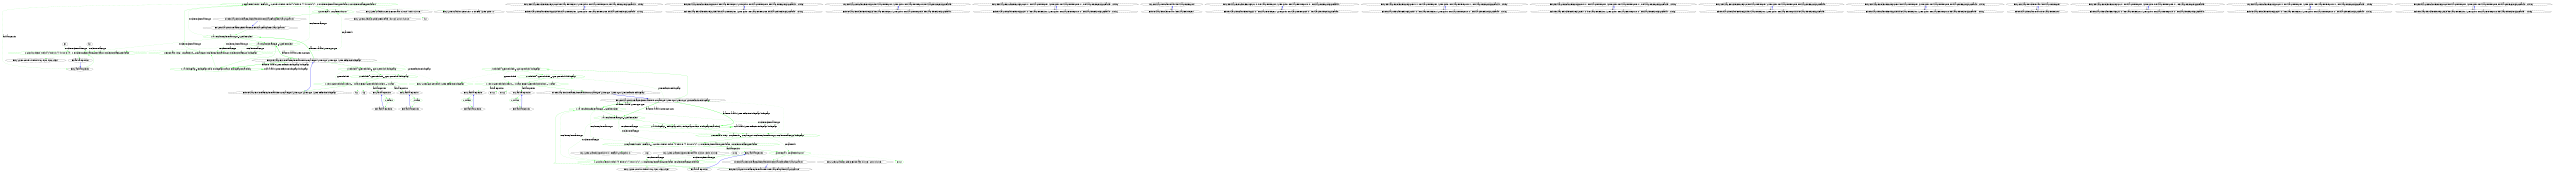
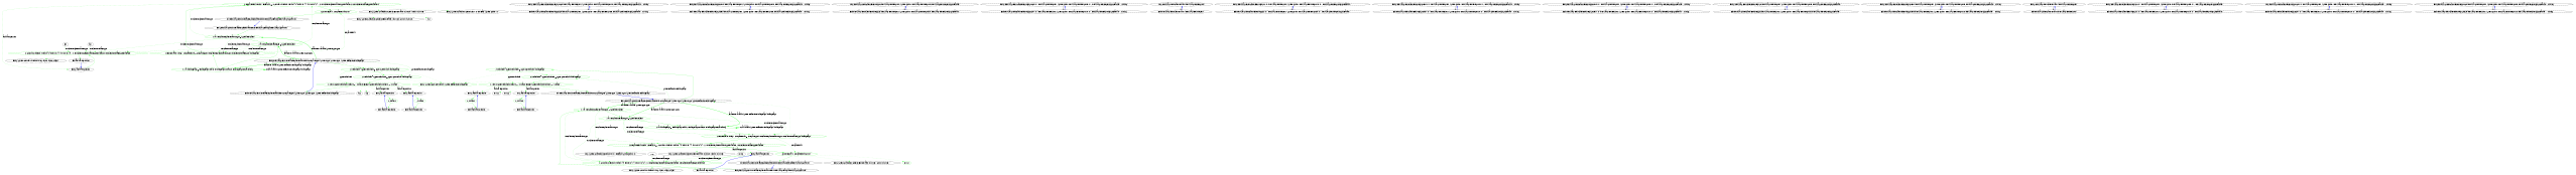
  digraph {
    node [cluster="lambda expression" span="31-31" file=merged]
    edge [color=green style=solid]
    n1 [color=green community=0 label="0: Console.WriteLine(''Method {0} exists in {1} but not in {2}'', x, restClientImplementationType.FullName, restClientInterfaceType.FullName)" span="20-20" file=""]
    n2 [label="Exit lambda expression" span="20-20" file=""]
    n3 [cluster="System.Console.WriteLine(string, object, object, object)" label="Entry System.Console.WriteLine(string, object, object, object)" span="0-0" file=""]
    n4 [label="Entry lambda expression" span="20-20" file=""]
    n5 [label="Entry lambda expression" file=""]
    n6 [color=green community=0 label="0: x.Name" file=""]
    n7 [label="Exit lambda expression" file=""]
    n8 [label="Entry lambda expression" file=""]
    n9 [color=green community=0 label="0: x.Name" file=""]
    n10 [label="Exit lambda expression" file=""]
    n11 [cluster="RestSharp.Tests.InterfaceImplementationTests.IRestSharp_Has_All_RestSharp_Signatures()" color=green community=0 label="0: var restClientImplementationType = typeof(RestClient)" span="14-14" file=""]
    n12 [cluster="RestSharp.Tests.InterfaceImplementationTests.IRestSharp_Has_All_RestSharp_Signatures()" color=green community=0 label="0: var restClientInterfaceType = typeof(IRestClient)" span="15-15" file=""]
    n13 [cluster="RestSharp.Tests.InterfaceImplementationTests.IRestSharp_Has_All_RestSharp_Signatures()" color=green community=0 label="0: IEnumerable<string> compareResult = CompareTypes(restClientImplementationType, restClientInterfaceType, bindingFlags)" span="19-19" file=""]
    n14 [cluster="RestSharp.Tests.InterfaceImplementationTests.IRestSharp_Has_All_RestSharp_Signatures()" color=green community=0 label="0: compareResult.ToList().ForEach(x => Console.WriteLine(''Method {0} exists in {1} but not in {2}'', x, restClientImplementationType.FullName, \\nrestClientInterfaceType.FullName))" span="20-20" file=""]
    n15 [cluster="RestSharp.Tests.InterfaceImplementationTests.IRestSharp_Has_All_RestSharp_Signatures()" color=green community=0 label="0: var bindingFlags = BindingFlags.Public | BindingFlags.Instance | BindingFlags.DeclaredOnly" span="16-16" file=""]
    n16 [cluster="RestSharp.Tests.InterfaceImplementationTests.IRestSharp_Has_All_RestSharp_Signatures()" color=green community=0 label="0: Assert.Equal(0, compareResult.Count())" span="23-23" file=""]
    n17 [cluster="RestSharp.Tests.InterfaceImplementationTests.CompareTypes(System.Type, System.Type, System.Reflection.BindingFlags)" label="Entry RestSharp.Tests.InterfaceImplementationTests.CompareTypes(System.Type, System.Type, System.Reflection.BindingFlags)" span="26-26" file=""]
    n18 [cluster="System.Collections.Generic.IEnumerable<TSource>.ToList<TSource>()" label="Entry System.Collections.Generic.IEnumerable<TSource>.ToList<TSource>()" span="0-0" file=""]
    n19 [cluster="System.Collections.Generic.List<T>.ForEach(System.Action<T>)" label="Entry System.Collections.Generic.List<T>.ForEach(System.Action<T>)" span="0-0" file=""]
    n20 [cluster="RestSharp.Tests.InterfaceImplementationTests.IRestSharp_Has_All_RestSharp_Signatures()" label="Exit RestSharp.Tests.InterfaceImplementationTests.IRestSharp_Has_All_RestSharp_Signatures()" span="11-11" file=""]
    n21 [cluster="System.Collections.Generic.IEnumerable<TSource>.Count<TSource>()" label="Entry System.Collections.Generic.IEnumerable<TSource>.Count<TSource>()" span="0-0" file=""]
    d12 [cluster="" span="" file=""]
    n23 [cluster="RestSharp.Tests.InterfaceImplementationTests.CompareTypes(System.Type, System.Type, System.Reflection.BindingFlags)" color=green community=0 label="0: MethodInfo[] typeTMethodInfo = type1.GetMethods(bindingFlags)" span="28-28" file=""]
    n24 [cluster="RestSharp.Tests.InterfaceImplementationTests.CompareTypes(System.Type, System.Type, System.Reflection.BindingFlags)" color=green community=0 label="0: MethodInfo[] typeXMethodInfo = type2.GetMethods(bindingFlags)" span="29-29" file=""]
    n25 [cluster="RestSharp.Tests.InterfaceImplementationTests.IRestSharp_Has_All_RestSharp_Signatures()" label="Entry RestSharp.Tests.InterfaceImplementationTests.IRestSharp_Has_All_RestSharp_Signatures()" span="11-11" file=""]
    n26 [cluster="RestSharp.Tests.InterfaceImplementationTests.CompareTypes(System.Type, System.Type, System.Reflection.BindingFlags)" color=green community=0 label="0: return typeTMethodInfo.Select(x => x.Name).Except(typeXMethodInfo.Select(x => x.Name));" file=""]
    n27 [cluster="System.Type.GetMethods(System.Reflection.BindingFlags)" color=green label="Entry System.Type.GetMethods(System.Reflection.BindingFlags)" span="0-0" file=""]
    n28 [cluster="RestSharp.Tests.InterfaceImplementationTests.CompareTypes(System.Type, System.Type, System.Reflection.BindingFlags)" label="Exit RestSharp.Tests.InterfaceImplementationTests.CompareTypes(System.Type, System.Type, System.Reflection.BindingFlags)" span="26-26" file=""]
    d22 [cluster="" span="" file=""]
    d23 [cluster="" span="" file=""]
    n31 [cluster="RestSharp.IRestClient.ExecuteAsyncGet(RestSharp.IRestRequest, System.Action<RestSharp.IRestResponse, RestSharp.RestRequestAsyncHandle>, \\nstring)" file="IRestClient.cs" label="Entry RestSharp.IRestClient.ExecuteAsyncGet(RestSharp.IRestRequest, System.Action<RestSharp.IRestResponse, RestSharp.RestRequestAsyncHandle>, \\nstring)" span="79-79"]
    n32 [cluster="RestSharp.IRestClient.ExecuteAsyncGet(RestSharp.IRestRequest, System.Action<RestSharp.IRestResponse, RestSharp.RestRequestAsyncHandle>, \\nstring)" file="IRestClient.cs" label="Exit RestSharp.IRestClient.ExecuteAsyncGet(RestSharp.IRestRequest, System.Action<RestSharp.IRestResponse, RestSharp.RestRequestAsyncHandle>, \\nstring)" span="79-79"]
    n33 [cluster="RestSharp.IRestClient.ExecuteAsyncPost(RestSharp.IRestRequest, System.Action<RestSharp.IRestResponse, RestSharp.RestRequestAsyncHandle>, \\nstring)" file="IRestClient.cs" label="Entry RestSharp.IRestClient.ExecuteAsyncPost(RestSharp.IRestRequest, System.Action<RestSharp.IRestResponse, RestSharp.RestRequestAsyncHandle>, \\nstring)" span="87-87"]
    n34 [cluster="RestSharp.IRestClient.ExecuteAsyncPost(RestSharp.IRestRequest, System.Action<RestSharp.IRestResponse, RestSharp.RestRequestAsyncHandle>, \\nstring)" file="IRestClient.cs" label="Exit RestSharp.IRestClient.ExecuteAsyncPost(RestSharp.IRestRequest, System.Action<RestSharp.IRestResponse, RestSharp.RestRequestAsyncHandle>, \\nstring)" span="87-87"]
    n35 [cluster="RestSharp.IRestClient.ExecuteAsync(RestSharp.IRestRequest, System.Action<RestSharp.IRestResponse, RestSharp.RestRequestAsyncHandle>)" file="IRestClient.cs" label="Entry RestSharp.IRestClient.ExecuteAsync(RestSharp.IRestRequest, System.Action<RestSharp.IRestResponse, RestSharp.RestRequestAsyncHandle>)" span="52-52"]
    n36 [cluster="RestSharp.IRestClient.ExecuteAsync(RestSharp.IRestRequest, System.Action<RestSharp.IRestResponse, RestSharp.RestRequestAsyncHandle>)" file="IRestClient.cs" label="Exit RestSharp.IRestClient.ExecuteAsync(RestSharp.IRestRequest, System.Action<RestSharp.IRestResponse, RestSharp.RestRequestAsyncHandle>)" span="52-52"]
    n37 [cluster="RestSharp.IRestClient.ExecuteAsyncGet<T>(RestSharp.IRestRequest, System.Action<RestSharp.IRestResponse<T>, RestSharp.RestRequestAsyncHandle>, \\nstring)" file="IRestClient.cs" label="Entry RestSharp.IRestClient.ExecuteAsyncGet<T>(RestSharp.IRestRequest, System.Action<RestSharp.IRestResponse<T>, RestSharp.RestRequestAsyncHandle>, \\nstring)" span="96-96"]
    n38 [cluster="RestSharp.IRestClient.ExecuteAsyncGet<T>(RestSharp.IRestRequest, System.Action<RestSharp.IRestResponse<T>, RestSharp.RestRequestAsyncHandle>, \\nstring)" file="IRestClient.cs" label="Exit RestSharp.IRestClient.ExecuteAsyncGet<T>(RestSharp.IRestRequest, System.Action<RestSharp.IRestResponse<T>, RestSharp.RestRequestAsyncHandle>, \\nstring)" span="96-96"]
    n39 [cluster="RestSharp.IRestClient.BuildUri(RestSharp.IRestRequest)" file="IRestClient.cs" label="Entry RestSharp.IRestClient.BuildUri(RestSharp.IRestRequest)" span="71-71"]
    n40 [cluster="RestSharp.IRestClient.BuildUri(RestSharp.IRestRequest)" file="IRestClient.cs" label="Exit RestSharp.IRestClient.BuildUri(RestSharp.IRestRequest)" span="71-71"]
    n41 [cluster="RestSharp.IRestClient.ExecuteAsync<T>(RestSharp.IRestRequest, System.Action<RestSharp.IRestResponse<T>, RestSharp.RestRequestAsyncHandle>)" file="IRestClient.cs" label="Entry RestSharp.IRestClient.ExecuteAsync<T>(RestSharp.IRestRequest, System.Action<RestSharp.IRestResponse<T>, RestSharp.RestRequestAsyncHandle>)" span="54-54"]
    n42 [cluster="RestSharp.IRestClient.ExecuteAsync<T>(RestSharp.IRestRequest, System.Action<RestSharp.IRestResponse<T>, RestSharp.RestRequestAsyncHandle>)" file="IRestClient.cs" label="Exit RestSharp.IRestClient.ExecuteAsync<T>(RestSharp.IRestRequest, System.Action<RestSharp.IRestResponse<T>, RestSharp.RestRequestAsyncHandle>)" span="54-54"]
    n43 [cluster="RestSharp.IRestClient.ExecuteAsyncPost<T>(RestSharp.IRestRequest, System.Action<RestSharp.IRestResponse<T>, RestSharp.RestRequestAsyncHandle>, \\nstring)" file="IRestClient.cs" label="Entry RestSharp.IRestClient.ExecuteAsyncPost<T>(RestSharp.IRestRequest, System.Action<RestSharp.IRestResponse<T>, RestSharp.RestRequestAsyncHandle>, \\nstring)" span="105-105"]
    n44 [cluster="RestSharp.IRestClient.ExecuteAsyncPost<T>(RestSharp.IRestRequest, System.Action<RestSharp.IRestResponse<T>, RestSharp.RestRequestAsyncHandle>, \\nstring)" file="IRestClient.cs" label="Exit RestSharp.IRestClient.ExecuteAsyncPost<T>(RestSharp.IRestRequest, System.Action<RestSharp.IRestResponse<T>, RestSharp.RestRequestAsyncHandle>, \\nstring)" span="105-105"]
    n45 [cluster="RestSharp.IRestClient.ExecuteAsyncPost<T>(RestSharp.IRestRequest, System.Action<RestSharp.IRestResponse<T>, RestSharp.RestRequestAsyncHandle>, \\nstring)" label="Entry RestSharp.IRestClient.ExecuteAsyncPost<T>(RestSharp.IRestRequest, System.Action<RestSharp.IRestResponse<T>, RestSharp.RestRequestAsyncHandle>, \\nstring)" span="105-105"]
    n46 [cluster="RestSharp.IRestClient.ExecuteAsyncPost<T>(RestSharp.IRestRequest, System.Action<RestSharp.IRestResponse<T>, RestSharp.RestRequestAsyncHandle>, \\nstring)" label="Exit RestSharp.IRestClient.ExecuteAsyncPost<T>(RestSharp.IRestRequest, System.Action<RestSharp.IRestResponse<T>, RestSharp.RestRequestAsyncHandle>, \\nstring)" span="105-105"]
    n47 [cluster="RestSharp.IRestClient.ExecuteAsync(RestSharp.IRestRequest, System.Action<RestSharp.IRestResponse, RestSharp.RestRequestAsyncHandle>)" label="Entry RestSharp.IRestClient.ExecuteAsync(RestSharp.IRestRequest, System.Action<RestSharp.IRestResponse, RestSharp.RestRequestAsyncHandle>)" span="52-52"]
    n48 [cluster="RestSharp.IRestClient.ExecuteAsync(RestSharp.IRestRequest, System.Action<RestSharp.IRestResponse, RestSharp.RestRequestAsyncHandle>)" label="Exit RestSharp.IRestClient.ExecuteAsync(RestSharp.IRestRequest, System.Action<RestSharp.IRestResponse, RestSharp.RestRequestAsyncHandle>)" span="52-52"]
    n49 [cluster="System.Collections.Generic.IEnumerable<TSource>.Count<TSource>()" label="Entry System.Collections.Generic.IEnumerable<TSource>.Count<TSource>()" span="0-0"]
    n50 [cluster="RestSharp.IRestClient.ExecuteAsyncPost(RestSharp.IRestRequest, System.Action<RestSharp.IRestResponse, RestSharp.RestRequestAsyncHandle>, \\nstring)" label="Entry RestSharp.IRestClient.ExecuteAsyncPost(RestSharp.IRestRequest, System.Action<RestSharp.IRestResponse, RestSharp.RestRequestAsyncHandle>, \\nstring)" span="87-87"]
    n51 [cluster="RestSharp.IRestClient.ExecuteAsyncPost(RestSharp.IRestRequest, System.Action<RestSharp.IRestResponse, RestSharp.RestRequestAsyncHandle>, \\nstring)" label="Exit RestSharp.IRestClient.ExecuteAsyncPost(RestSharp.IRestRequest, System.Action<RestSharp.IRestResponse, RestSharp.RestRequestAsyncHandle>, \\nstring)" span="87-87"]
    n52 [cluster="RestSharp.Tests.InterfaceImplementationTests.IRestSharp_Has_All_RestSharp_Signatures()" label="Entry RestSharp.Tests.InterfaceImplementationTests.IRestSharp_Has_All_RestSharp_Signatures()" span="11-11"]
    n53 [cluster="RestSharp.Tests.InterfaceImplementationTests.IRestSharp_Has_All_RestSharp_Signatures()" color=green community=0 label="0: var restClientImplementationType = typeof(RestClient)" span="14-14"]
    n54 [cluster="RestSharp.Tests.InterfaceImplementationTests.IRestSharp_Has_All_RestSharp_Signatures()" color=green community=0 label="0: var restClientInterfaceType = typeof(IRestClient)" span="15-15"]
    n55 [cluster="RestSharp.Tests.InterfaceImplementationTests.IRestSharp_Has_All_RestSharp_Signatures()" color=green community=0 label="0: IEnumerable<string> compareResult = CompareTypes(restClientImplementationType, restClientInterfaceType, bindingFlags)" span="19-19"]
    n56 [cluster="RestSharp.Tests.InterfaceImplementationTests.IRestSharp_Has_All_RestSharp_Signatures()" color=green community=0 label="0: compareResult.ToList().ForEach(x => Console.WriteLine(''Method {0} exists in {1} but not in {2}'', x, restClientImplementationType.FullName, \\nrestClientInterfaceType.FullName))" span="20-20"]
    n57 [color=green community=0 label="0: Console.WriteLine(''Method {0} exists in {1} but not in {2}'', x, restClientImplementationType.FullName, restClientInterfaceType.FullName)" span="20-20"]
    n58 [cluster="RestSharp.Tests.InterfaceImplementationTests.IRestSharp_Has_All_RestSharp_Signatures()" color=green community=0 label="0: var bindingFlags = BindingFlags.Public | BindingFlags.Instance | BindingFlags.DeclaredOnly" span="16-16"]
    n59 [cluster="RestSharp.Tests.InterfaceImplementationTests.IRestSharp_Has_All_RestSharp_Signatures()" color=green community=0 label="0: Assert.Equal(0, compareResult.Count())" span="23-23"]
    n60 [cluster="RestSharp.Tests.InterfaceImplementationTests.CompareTypes(System.Type, System.Type, System.Reflection.BindingFlags)" label="Entry RestSharp.Tests.InterfaceImplementationTests.CompareTypes(System.Type, System.Type, System.Reflection.BindingFlags)" span="26-26"]
    n61 [cluster="System.Collections.Generic.List<T>.ForEach(System.Action<T>)" label="Entry System.Collections.Generic.List<T>.ForEach(System.Action<T>)" span="0-0"]
    n62 [label="Entry lambda expression" span="20-20"]
    n63 [cluster="System.Collections.Generic.IEnumerable<TSource>.ToList<TSource>()" label="Entry System.Collections.Generic.IEnumerable<TSource>.ToList<TSource>()" span="0-0"]
    n64 [cluster="System.Console.WriteLine(string, object, object, object)" label="Entry System.Console.WriteLine(string, object, object, object)" span="0-0"]
    n65 [label="Exit lambda expression" span="20-20"]
    n66 [cluster="RestSharp.Tests.InterfaceImplementationTests.IRestSharp_Has_All_RestSharp_Signatures()" label="Exit RestSharp.Tests.InterfaceImplementationTests.IRestSharp_Has_All_RestSharp_Signatures()" span="11-11"]
    m1_12 [color=green cluster="" span="" file=""]
    n68 [cluster="RestSharp.Tests.InterfaceImplementationTests.CompareTypes(System.Type, System.Type, System.Reflection.BindingFlags)" color=green community=0 label="0: MethodInfo[] typeTMethodInfo = type1.GetMethods(bindingFlags)" span="28-28"]
    n69 [cluster="RestSharp.Tests.InterfaceImplementationTests.CompareTypes(System.Type, System.Type, System.Reflection.BindingFlags)" color=green community=0 label="0: MethodInfo[] typeXMethodInfo = type2.GetMethods(bindingFlags)" span="29-29"]
    n70 [cluster="RestSharp.IRestClient.BuildUri(RestSharp.IRestRequest)" label="Entry RestSharp.IRestClient.BuildUri(RestSharp.IRestRequest)" span="71-71"]
    n71 [cluster="RestSharp.IRestClient.BuildUri(RestSharp.IRestRequest)" label="Exit RestSharp.IRestClient.BuildUri(RestSharp.IRestRequest)" span="71-71"]
    n72 [cluster="RestSharp.IRestClient.ExecuteAsync<T>(RestSharp.IRestRequest, System.Action<RestSharp.IRestResponse<T>, RestSharp.RestRequestAsyncHandle>)" label="Entry RestSharp.IRestClient.ExecuteAsync<T>(RestSharp.IRestRequest, System.Action<RestSharp.IRestResponse<T>, RestSharp.RestRequestAsyncHandle>)" span="54-54"]
    n73 [cluster="RestSharp.IRestClient.ExecuteAsync<T>(RestSharp.IRestRequest, System.Action<RestSharp.IRestResponse<T>, RestSharp.RestRequestAsyncHandle>)" label="Exit RestSharp.IRestClient.ExecuteAsync<T>(RestSharp.IRestRequest, System.Action<RestSharp.IRestResponse<T>, RestSharp.RestRequestAsyncHandle>)" span="54-54"]
    n74 [cluster="RestSharp.IRestClient.ExecuteAsyncGet<T>(RestSharp.IRestRequest, System.Action<RestSharp.IRestResponse<T>, RestSharp.RestRequestAsyncHandle>, \\nstring)" label="Entry RestSharp.IRestClient.ExecuteAsyncGet<T>(RestSharp.IRestRequest, System.Action<RestSharp.IRestResponse<T>, RestSharp.RestRequestAsyncHandle>, \\nstring)" span="96-96"]
    n75 [cluster="RestSharp.IRestClient.ExecuteAsyncGet<T>(RestSharp.IRestRequest, System.Action<RestSharp.IRestResponse<T>, RestSharp.RestRequestAsyncHandle>, \\nstring)" label="Exit RestSharp.IRestClient.ExecuteAsyncGet<T>(RestSharp.IRestRequest, System.Action<RestSharp.IRestResponse<T>, RestSharp.RestRequestAsyncHandle>, \\nstring)" span="96-96"]
    n76 [cluster="RestSharp.Tests.InterfaceImplementationTests.CompareTypes(System.Type, System.Type, System.Reflection.BindingFlags)" color=green community=0 label="0: return typeTMethodInfo.Select(x => x.Name).Except(typeXMethodInfo.Select(x => x.Name));"]
    n77 [cluster="RestSharp.Tests.InterfaceImplementationTests.CompareTypes(System.Type, System.Type, System.Reflection.BindingFlags)" label="Exit RestSharp.Tests.InterfaceImplementationTests.CompareTypes(System.Type, System.Type, System.Reflection.BindingFlags)" span="26-26"]
    n78 [label="Entry lambda expression"]
    n79 [label="Entry lambda expression"]
    m1_22 [cluster="" span="" file=""]
    m1_23 [cluster="" span="" file=""]
    n82 [color=green community=0 label="0: x.Name"]
    n83 [color=green community=0 label="0: x.Name"]
    n84 [cluster="RestSharp.IRestClient.ExecuteAsyncGet(RestSharp.IRestRequest, System.Action<RestSharp.IRestResponse, RestSharp.RestRequestAsyncHandle>, \\nstring)" label="Entry RestSharp.IRestClient.ExecuteAsyncGet(RestSharp.IRestRequest, System.Action<RestSharp.IRestResponse, RestSharp.RestRequestAsyncHandle>, \\nstring)" span="79-79"]
    n85 [cluster="RestSharp.IRestClient.ExecuteAsyncGet(RestSharp.IRestRequest, System.Action<RestSharp.IRestResponse, RestSharp.RestRequestAsyncHandle>, \\nstring)" label="Exit RestSharp.IRestClient.ExecuteAsyncGet(RestSharp.IRestRequest, System.Action<RestSharp.IRestResponse, RestSharp.RestRequestAsyncHandle>, \\nstring)" span="79-79"]
    n86 [label="Exit lambda expression"]
    n87 [label="Exit lambda expression"]
    d30 [cluster="" span="" file=""]
    d31 [cluster="" span="" file=""]
    m1_30 [cluster="" span="" file=""]
-   m1_31 [cluster="" span="" file=""]
+   m1_31 [label=m1_61 cluster="" span="" file=""]
    n1 -> n2
    n1 -> n3 [style=dotted]
    n2 -> n4 [color=blue style=bold]
    n4 -> n1
    n5 -> n6
    n6 -> n7
    n7 -> n5 [color=blue style=bold]
    n8 -> n9
    n9 -> n10
    n10 -> n8 [color=blue style=bold]
    n11 -> n1 [label=restClientImplementationType style=dashed]
    n11 -> n12
    n11 -> n13 [label=restClientImplementationType style=dashed]
    n11 -> n14 [label=restClientImplementationType style=dashed]
    n12 -> n1 [label=restClientInterfaceType style=dashed]
    n12 -> n13 [label=restClientInterfaceType style=dashed]
    n12 -> n14 [label=restClientInterfaceType style=dashed]
    n12 -> n15
    n13 -> n14
    n13 -> n16 [label=compareResult style=dashed]
    n13 -> n17 [style=dotted]
    n14 -> n4 [label="lambda expression" style=dashed]
    n14 -> n16
    n14 -> n18 [style=dotted]
    n14 -> n19 [style=dotted]
    n15 -> n13
    n15 -> n15 [label="Local variable System.Reflection.BindingFlags bindingFlags" style=bold]
    n16 -> n20
    n16 -> n21 [style=dotted]
    n16 -> d12 [style=dotted]
    n17 -> n11 [label="Parameter variable System.Type type1" style=bold]
    n17 -> n12 [label="Parameter variable System.Type type2" style=bold]
    n17 -> n15 [label="Parameter variable System.Reflection.BindingFlags bindingFlags" style=bold]
    n17 -> n23
    n17 -> n24 [label="System.Reflection.BindingFlags" style=dashed]
    n20 -> n25 [color=blue style=bold]
    n23 -> n24
    n23 -> n26 [label=typeTMethodInfo style=dashed]
    n23 -> n27 [style=dotted]
    n24 -> n26
    n24 -> n27 [style=dotted]
    n25 -> n11
    n26 -> n5 [label="lambda expression" style=dashed]
    n26 -> n8 [label="lambda expression" style=dashed]
    n26 -> n28
    n26 -> d22 [style=dotted]
    n26 -> d23 [style=dotted]
    n28 -> n17 [color=blue style=bold]
    n31 -> n32 [color=""]
    n32 -> n31 [color=blue style=bold]
    n33 -> n34 [color=""]
    n34 -> n33 [color=blue style=bold]
    n35 -> n36 [color=""]
    n36 -> n35 [color=blue style=bold]
    n37 -> n38 [color=""]
    n38 -> n37 [color=blue style=bold]
    n39 -> n40 [color=""]
    n40 -> n39 [color=blue style=bold]
    n41 -> n42 [color=""]
    n42 -> n41 [color=blue style=bold]
    n43 -> n44 [color=""]
    n44 -> n43 [color=blue style=bold]
    n45 -> n46 [color=""]
    n46 -> n45 [color=blue style=bold]
    n47 -> n48 [color=""]
    n48 -> n47 [color=blue style=bold]
    n50 -> n51 [color=""]
    n51 -> n50 [color=blue style=bold]
    n52 -> n53
    n53 -> n54
    n53 -> n55 [label=restClientImplementationType style=dashed]
    n53 -> n56 [label=restClientImplementationType style=dashed]
    n53 -> n57 [label=restClientImplementationType style=dashed]
    n54 -> n55 [label=restClientInterfaceType style=dashed]
    n54 -> n56 [label=restClientInterfaceType style=dashed]
    n54 -> n57 [label=restClientInterfaceType style=dashed]
    n54 -> n58
    n55 -> n56
    n55 -> n59 [label=compareResult style=dashed]
    n55 -> n60 [style=dotted]
    n56 -> n59
    n56 -> n61 [style=dotted]
    n56 -> n62 [label="lambda expression" style=dashed]
    n56 -> n63 [style=dotted]
    n57 -> n64 [style=dotted]
    n57 -> n65
    n58 -> n55
    n58 -> n58 [label="Local variable System.Reflection.BindingFlags bindingFlags" style=bold]
    n59 -> n49 [style=dotted]
    n59 -> n66
    n59 -> m1_12 [style=dotted]
    n60 -> n53 [label="Parameter variable System.Type type1" style=bold]
    n60 -> n54 [label="Parameter variable System.Type type2" style=bold]
    n60 -> n58 [label="Parameter variable System.Reflection.BindingFlags bindingFlags" style=bold]
    n60 -> n68
    n60 -> n69 [label="System.Reflection.BindingFlags" style=dashed]
    n62 -> n57
    n65 -> n62 [color=blue style=bold]
    n66 -> n52 [color=blue style=bold]
    n68 -> n27 [style=dotted]
    n68 -> n69
    n68 -> n76 [label=typeTMethodInfo style=dashed]
    n69 -> n27 [style=dotted]
    n69 -> n76
    n70 -> n71 [color=""]
    n71 -> n70 [color=blue style=bold]
    n72 -> n73 [color=""]
    n73 -> n72 [color=blue style=bold]
    n74 -> n75 [color=""]
    n75 -> n74 [color=blue style=bold]
    n76 -> n77
    n76 -> n78 [label="lambda expression" style=dashed]
    n76 -> n79 [label="lambda expression" style=dashed]
    n76 -> m1_22 [style=dotted]
    n76 -> m1_23 [style=dotted]
    n77 -> n60 [color=blue style=bold]
    n78 -> n82
    n79 -> n83
    n82 -> n86
    n83 -> n87
    n84 -> n85 [color=""]
    n85 -> n84 [color=blue style=bold]
    n86 -> n78 [color=blue style=bold]
    n87 -> n79 [color=blue style=bold]
    d30 -> n1 [label=restClientImplementationType style=dashed]
    d31 -> n1 [label=restClientInterfaceType style=dashed]
    m1_30 -> n57 [label=restClientImplementationType style=dashed]
    m1_31 -> n57 [label=restClientInterfaceType style=dashed]
  }
